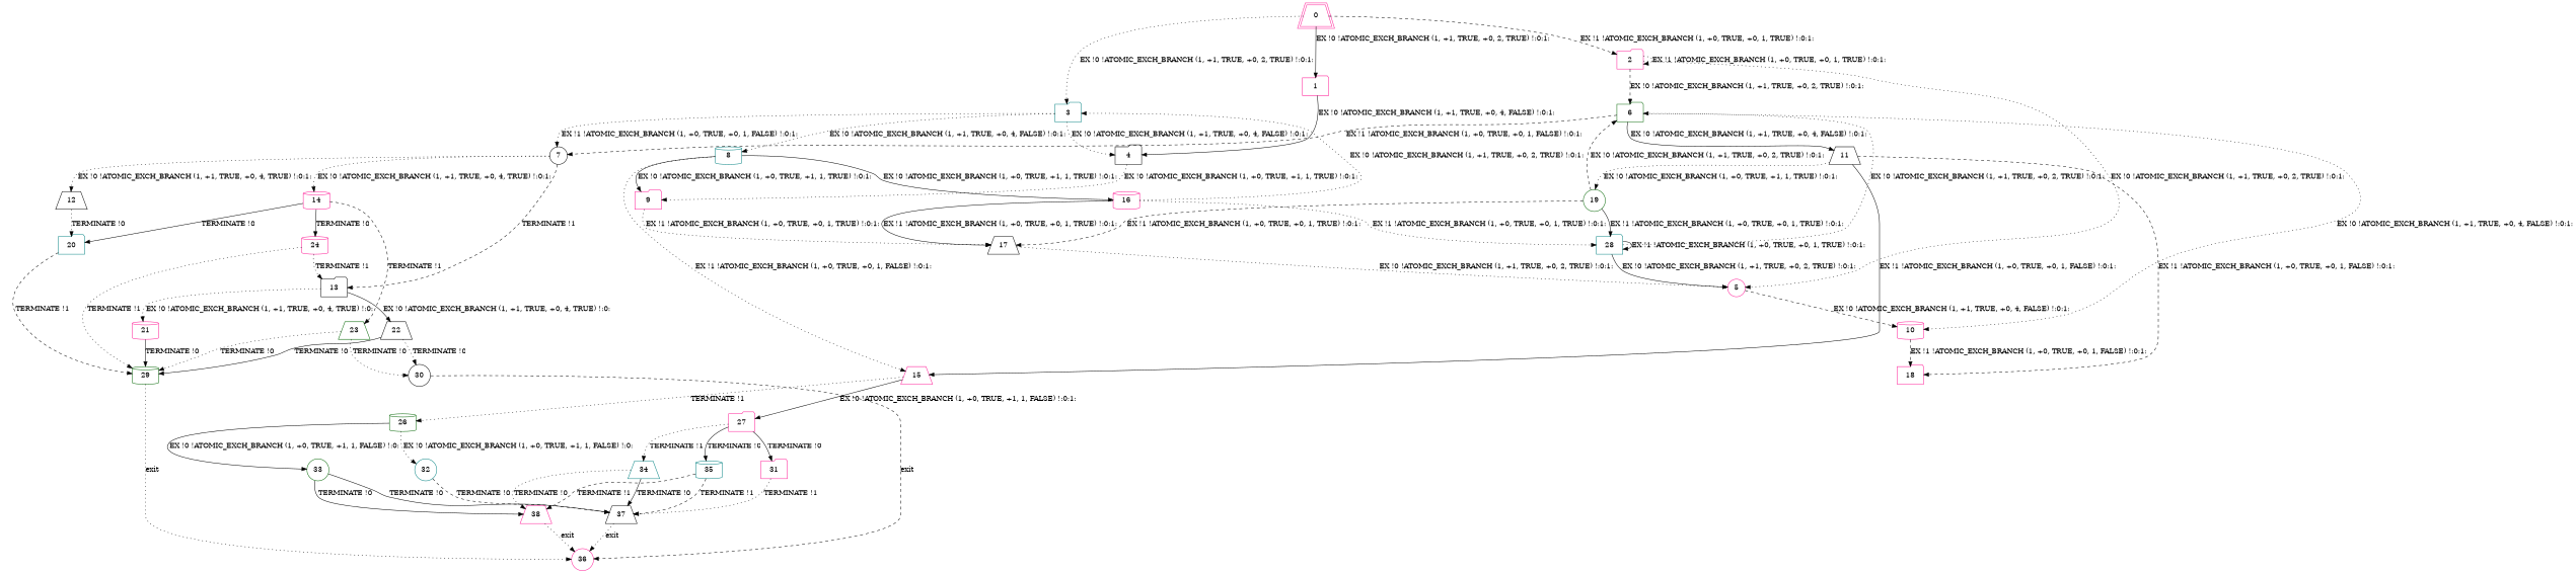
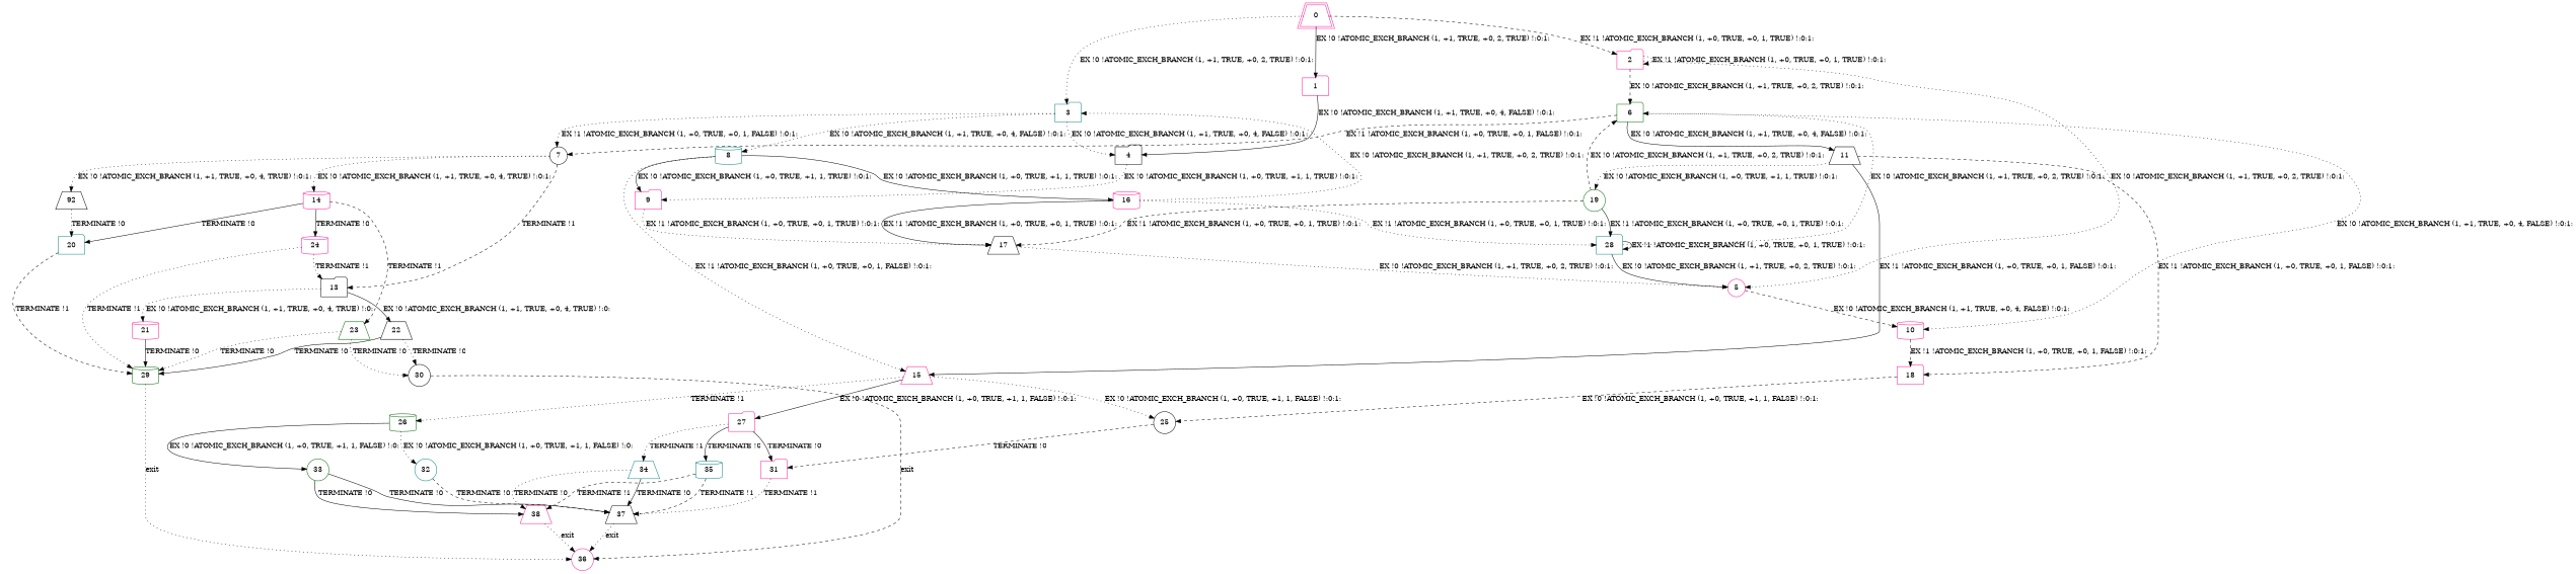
  digraph {
    node [color=deeppink shape=folder]
    edge [style=dotted]
    0 [peripheries=2 shape=trapezium]
    1
    2
    3 [color=teal]
    4 [color=black]
    5 [shape=circle]
    6 [color=darkgreen]
    7 [color=black shape=circle]
    8 [color=teal shape=cylinder]
    9
    10 [shape=cylinder]
    11 [color=black shape=trapezium]
-   12 [color=black shape=trapezium]
+   12 [color=black shape=trapezium label=92]
    13 [color=black]
    14 [shape=cylinder]
    15 [shape=trapezium]
    16 [shape=cylinder]
    17 [color=black shape=trapezium]
    18
    19 [color=darkgreen shape=circle]
    20 [color=teal]
    21 [shape=cylinder]
    22 [color=black shape=trapezium]
    23 [color=darkgreen shape=trapezium]
    24 [shape=cylinder]
+   25 [color=black shape=circle]
    26 [color=darkgreen shape=cylinder]
    27
    28 [color=teal]
    29 [color=darkgreen shape=cylinder]
    30 [color=black shape=circle]
    31
    32 [color=teal shape=circle]
    33 [color=darkgreen shape=circle]
    34 [color=teal shape=trapezium]
    35 [color=teal shape=cylinder]
    36 [shape=circle]
    37 [color=black shape=trapezium]
    38 [shape=trapezium]
    0 -> 1 [label="EX !0 !ATOMIC_EXCH_BRANCH (1, +1, TRUE, +0, 2, TRUE) !:0:1:" style=solid]
    0 -> 2 [label="EX !1 !ATOMIC_EXCH_BRANCH (1, +0, TRUE, +0, 1, TRUE) !:0:1:" style=dashed]
    0 -> 3 [label="EX !0 !ATOMIC_EXCH_BRANCH (1, +1, TRUE, +0, 2, TRUE) !:0:1:"]
    1 -> 4 [label="EX !0 !ATOMIC_EXCH_BRANCH (1, +1, TRUE, +0, 4, FALSE) !:0:1:" style=solid]
    2 -> 2 [label="EX !1 !ATOMIC_EXCH_BRANCH (1, +0, TRUE, +0, 1, TRUE) !:0:1:"]
    2 -> 5 [label="EX !0 !ATOMIC_EXCH_BRANCH (1, +1, TRUE, +0, 2, TRUE) !:0:1:"]
    2 -> 6 [label="EX !0 !ATOMIC_EXCH_BRANCH (1, +1, TRUE, +0, 2, TRUE) !:0:1:" style=dashed]
    3 -> 4 [label="EX !0 !ATOMIC_EXCH_BRANCH (1, +1, TRUE, +0, 4, FALSE) !:0:1:"]
    3 -> 7 [label="EX !1 !ATOMIC_EXCH_BRANCH (1, +0, TRUE, +0, 1, FALSE) !:0:1:"]
    3 -> 8 [label="EX !0 !ATOMIC_EXCH_BRANCH (1, +1, TRUE, +0, 4, FALSE) !:0:1:"]
    4 -> 9 [label="EX !0 !ATOMIC_EXCH_BRANCH (1, +0, TRUE, +1, 1, TRUE) !:0:1:"]
    5 -> 10 [label="EX !0 !ATOMIC_EXCH_BRANCH (1, +1, TRUE, +0, 4, FALSE) !:0:1:" style=dashed]
    6 -> 7 [label="EX !1 !ATOMIC_EXCH_BRANCH (1, +0, TRUE, +0, 1, FALSE) !:0:1:" style=dashed]
    6 -> 10 [label="EX !0 !ATOMIC_EXCH_BRANCH (1, +1, TRUE, +0, 4, FALSE) !:0:1:"]
    6 -> 11 [label="EX !0 !ATOMIC_EXCH_BRANCH (1, +1, TRUE, +0, 4, FALSE) !:0:1:" style=solid]
    7 -> 12 [label="EX !0 !ATOMIC_EXCH_BRANCH (1, +1, TRUE, +0, 4, TRUE) !:0:1:"]
    7 -> 13 [label="TERMINATE !1" style=dashed]
    7 -> 14 [label="EX !0 !ATOMIC_EXCH_BRANCH (1, +1, TRUE, +0, 4, TRUE) !:0:1:"]
    8 -> 9 [label="EX !0 !ATOMIC_EXCH_BRANCH (1, +0, TRUE, +1, 1, TRUE) !:0:1:" style=solid]
    8 -> 15 [label="EX !1 !ATOMIC_EXCH_BRANCH (1, +0, TRUE, +0, 1, FALSE) !:0:1:"]
    8 -> 16 [label="EX !0 !ATOMIC_EXCH_BRANCH (1, +0, TRUE, +1, 1, TRUE) !:0:1:" style=solid]
    9 -> 17 [label="EX !1 !ATOMIC_EXCH_BRANCH (1, +0, TRUE, +0, 1, TRUE) !:0:1:"]
    10 -> 18 [label="EX !1 !ATOMIC_EXCH_BRANCH (1, +0, TRUE, +0, 1, FALSE) !:0:1:" style=dashed]
    11 -> 15 [label="EX !1 !ATOMIC_EXCH_BRANCH (1, +0, TRUE, +0, 1, FALSE) !:0:1:" style=solid]
    11 -> 18 [label="EX !1 !ATOMIC_EXCH_BRANCH (1, +0, TRUE, +0, 1, FALSE) !:0:1:" style=dashed]
    11 -> 19 [label="EX !0 !ATOMIC_EXCH_BRANCH (1, +0, TRUE, +1, 1, TRUE) !:0:1:"]
    12 -> 20 [label="TERMINATE !0"]
    13 -> 21 [label="EX !0 !ATOMIC_EXCH_BRANCH (1, +1, TRUE, +0, 4, TRUE) !:0:"]
    13 -> 22 [label="EX !0 !ATOMIC_EXCH_BRANCH (1, +1, TRUE, +0, 4, TRUE) !:0:" style=solid]
    14 -> 20 [label="TERMINATE !0" style=solid]
    14 -> 23 [label="TERMINATE !1" style=dashed]
    14 -> 24 [label="TERMINATE !0" style=solid]
+   15 -> 25 [label="EX !0 !ATOMIC_EXCH_BRANCH (1, +0, TRUE, +1, 1, FALSE) !:0:1:"]
    15 -> 26 [label="TERMINATE !1"]
    15 -> 27 [label="EX !0 !ATOMIC_EXCH_BRANCH (1, +0, TRUE, +1, 1, FALSE) !:0:1:" style=solid]
    16 -> 3 [label="EX !0 !ATOMIC_EXCH_BRANCH (1, +1, TRUE, +0, 2, TRUE) !:0:1:"]
    16 -> 17 [label="EX !1 !ATOMIC_EXCH_BRANCH (1, +0, TRUE, +0, 1, TRUE) !:0:1:" style=solid]
    16 -> 28 [label="EX !1 !ATOMIC_EXCH_BRANCH (1, +0, TRUE, +0, 1, TRUE) !:0:1:"]
    17 -> 5 [label="EX !0 !ATOMIC_EXCH_BRANCH (1, +1, TRUE, +0, 2, TRUE) !:0:1:"]
+   18 -> 25 [label="EX !0 !ATOMIC_EXCH_BRANCH (1, +0, TRUE, +1, 1, FALSE) !:0:1:" style=dashed]
    19 -> 6 [label="EX !0 !ATOMIC_EXCH_BRANCH (1, +1, TRUE, +0, 2, TRUE) !:0:1:" style=dashed]
    19 -> 17 [label="EX !1 !ATOMIC_EXCH_BRANCH (1, +0, TRUE, +0, 1, TRUE) !:0:1:" style=dashed]
    19 -> 28 [label="EX !1 !ATOMIC_EXCH_BRANCH (1, +0, TRUE, +0, 1, TRUE) !:0:1:" style=solid]
    20 -> 29 [label="TERMINATE !1" style=dashed]
    21 -> 29 [label="TERMINATE !0" style=solid]
    22 -> 29 [label="TERMINATE !0" style=solid]
    22 -> 30 [label="TERMINATE !0"]
    23 -> 29 [label="TERMINATE !0"]
    23 -> 30 [label="TERMINATE !0"]
    24 -> 13 [label="TERMINATE !1"]
    24 -> 29 [label="TERMINATE !1"]
+   25 -> 31 [label="TERMINATE !0" style=dashed]
    26 -> 32 [label="EX !0 !ATOMIC_EXCH_BRANCH (1, +0, TRUE, +1, 1, FALSE) !:0:"]
    26 -> 33 [label="EX !0 !ATOMIC_EXCH_BRANCH (1, +0, TRUE, +1, 1, FALSE) !:0:" style=solid]
    27 -> 31 [label="TERMINATE !0" style=solid]
    27 -> 34 [label="TERMINATE !1"]
    27 -> 35 [label="TERMINATE !0" style=solid]
    28 -> 5 [label="EX !0 !ATOMIC_EXCH_BRANCH (1, +1, TRUE, +0, 2, TRUE) !:0:1:" style=solid]
    28 -> 6 [label="EX !0 !ATOMIC_EXCH_BRANCH (1, +1, TRUE, +0, 2, TRUE) !:0:1:"]
    28 -> 28 [label="EX !1 !ATOMIC_EXCH_BRANCH (1, +0, TRUE, +0, 1, TRUE) !:0:1:" style=solid]
    29 -> 36 [label=exit]
    30 -> 36 [label=exit style=dashed]
    31 -> 37 [label="TERMINATE !1"]
    32 -> 37 [label="TERMINATE !0" style=dashed]
    33 -> 37 [label="TERMINATE !0" style=solid]
    33 -> 38 [label="TERMINATE !0" style=solid]
    34 -> 37 [label="TERMINATE !0" style=solid]
    34 -> 38 [label="TERMINATE !0"]
    35 -> 37 [label="TERMINATE !1" style=dashed]
    35 -> 38 [label="TERMINATE !1" style=dashed]
    37 -> 36 [label=exit]
    38 -> 36 [label=exit]
  }
